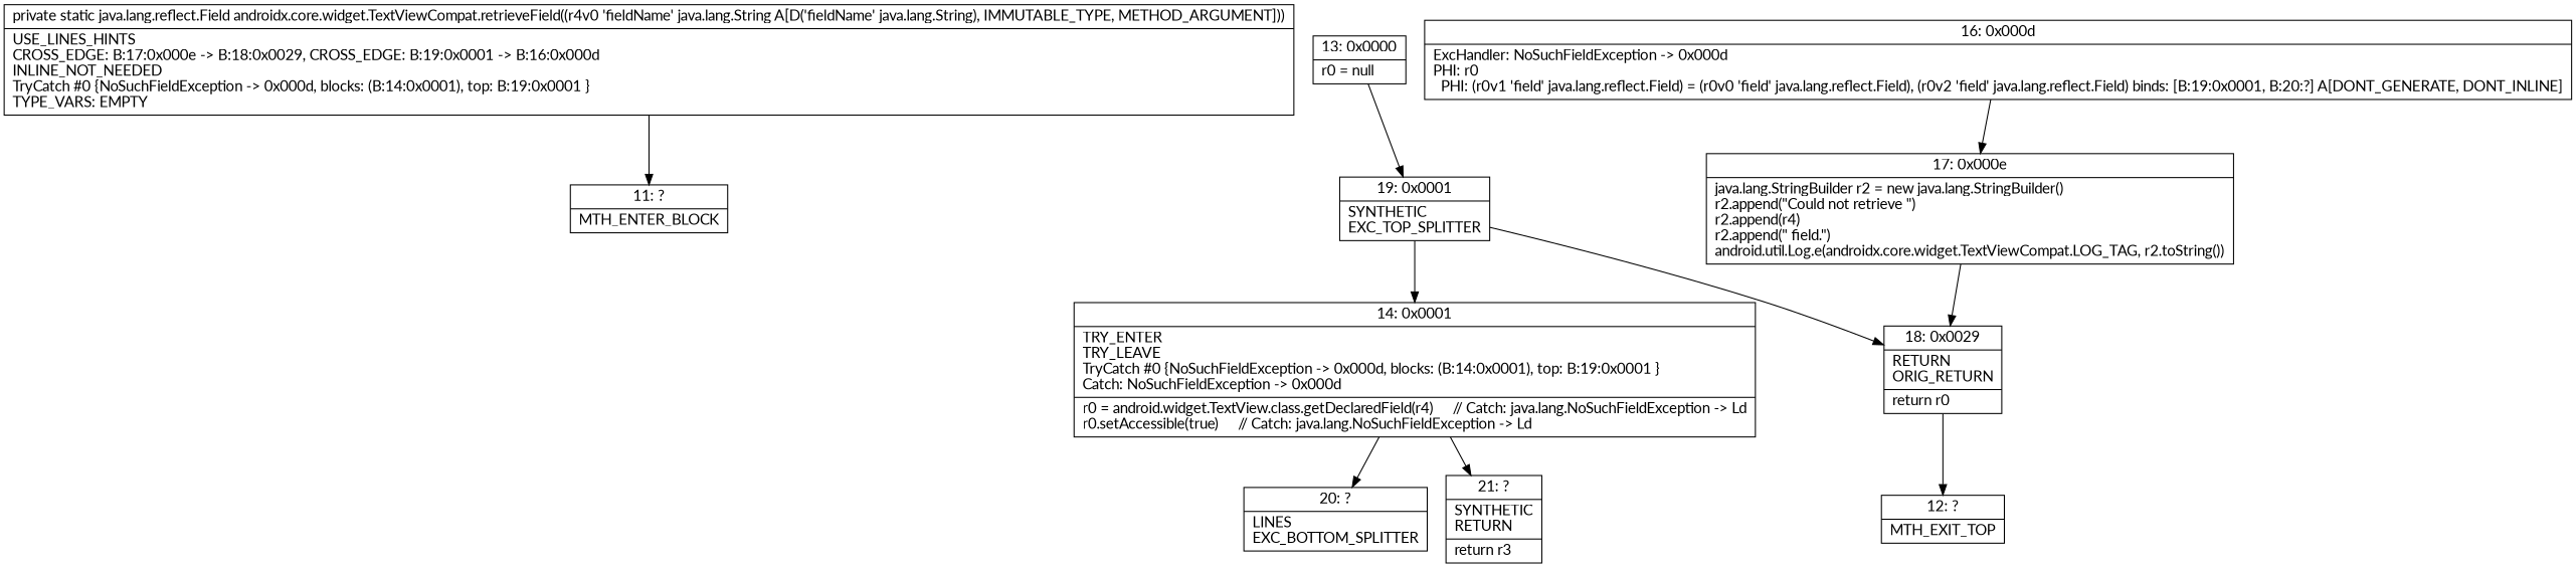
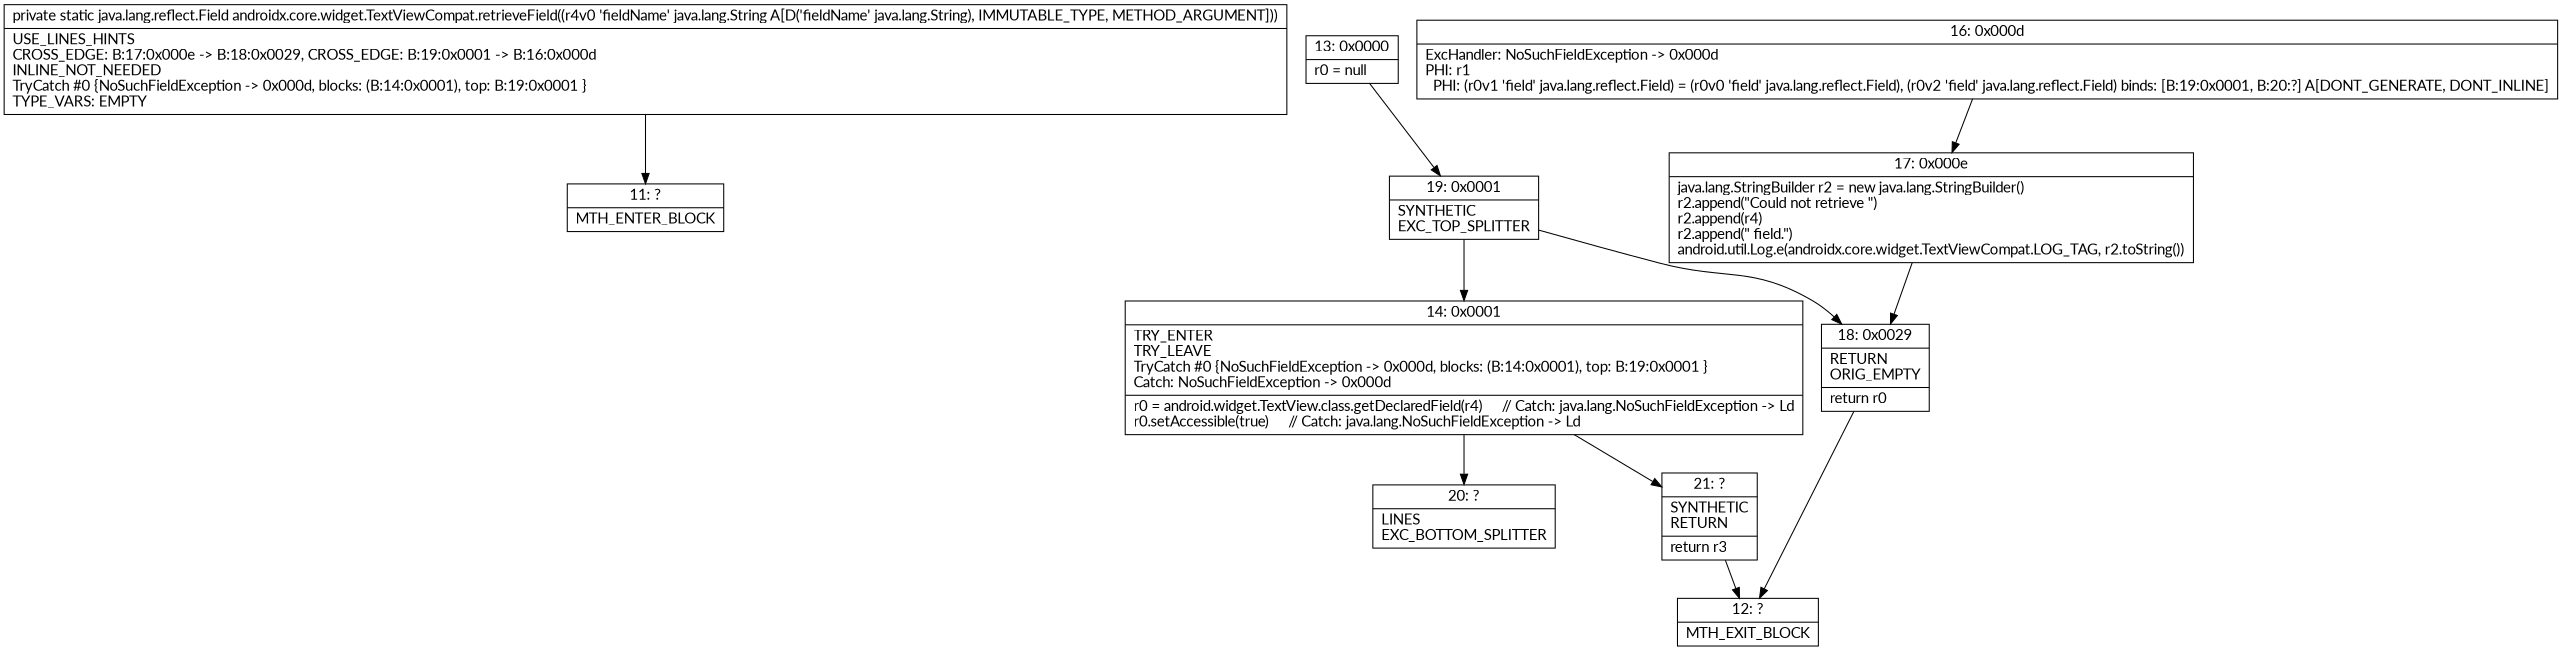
  digraph {
    fontname=Lato
    node [fontname=Lato shape=record]
    edge [fontname=Lato]
    n1 [label="{11\:\ ?|MTH_ENTER_BLOCK\l}"]
    n2 [label="{13\:\ 0x0000|r0 = null\l}"]
    n3 [label="{19\:\ 0x0001|SYNTHETIC\lEXC_TOP_SPLITTER\l}"]
    n4 [label="{14\:\ 0x0001|TRY_ENTER\lTRY_LEAVE\lTryCatch #0 \{NoSuchFieldException \-\> 0x000d, blocks: (B:14:0x0001), top: B:19:0x0001 \}\lCatch: NoSuchFieldException \-\> 0x000d\l|r0 = android.widget.TextView.class.getDeclaredField(r4)     \/\/ Catch: java.lang.NoSuchFieldException \-\> Ld\lr0.setAccessible(true)     \/\/ Catch: java.lang.NoSuchFieldException \-\> Ld\l}"]
-   n5 [label="{18\:\ 0x0029|RETURN\lORIG_RETURN\l|return r0\l}"]
+   n5 [label="{18\:\ 0x0029|RETURN\lORIG_EMPTY\l|return r0\l}"]
    n6 [label="{20\:\ ?|LINES\lEXC_BOTTOM_SPLITTER\l}"]
    n7 [label="{21\:\ ?|SYNTHETIC\lRETURN\l|return r3\l}"]
-   n8 [label="{16\:\ 0x000d|ExcHandler: NoSuchFieldException \-\> 0x000d\lPHI: r0 \l  PHI: (r0v1 'field' java.lang.reflect.Field) = (r0v0 'field' java.lang.reflect.Field), (r0v2 'field' java.lang.reflect.Field) binds: [B:19:0x0001, B:20:?] A[DONT_GENERATE, DONT_INLINE]\l}"]
+   n8 [label="{16\:\ 0x000d|ExcHandler: NoSuchFieldException \-\> 0x000d\lPHI: r1 \l  PHI: (r0v1 'field' java.lang.reflect.Field) = (r0v0 'field' java.lang.reflect.Field), (r0v2 'field' java.lang.reflect.Field) binds: [B:19:0x0001, B:20:?] A[DONT_GENERATE, DONT_INLINE]\l}"]
    n9 [label="{17\:\ 0x000e|java.lang.StringBuilder r2 = new java.lang.StringBuilder()\lr2.append(\"Could not retrieve \")\lr2.append(r4)\lr2.append(\" field.\")\landroid.util.Log.e(androidx.core.widget.TextViewCompat.LOG_TAG, r2.toString())\l}"]
-   n10 [label="{12\:\ ?|MTH_EXIT_TOP\l}"]
+   n10 [label="{12\:\ ?|MTH_EXIT_BLOCK\l}"]
    n11 [label="{private static java.lang.reflect.Field androidx.core.widget.TextViewCompat.retrieveField((r4v0 'fieldName' java.lang.String A[D('fieldName' java.lang.String), IMMUTABLE_TYPE, METHOD_ARGUMENT]))  | USE_LINES_HINTS\lCROSS_EDGE: B:17:0x000e \-\> B:18:0x0029, CROSS_EDGE: B:19:0x0001 \-\> B:16:0x000d\lINLINE_NOT_NEEDED\lTryCatch #0 \{NoSuchFieldException \-\> 0x000d, blocks: (B:14:0x0001), top: B:19:0x0001 \}\lTYPE_VARS: EMPTY\l}"]
    n2 -> n3
    n3 -> n4
    n3 -> n5
    n4 -> n6
    n4 -> n7
    n5 -> n10
+   n7 -> n10
    n8 -> n9
    n9 -> n5
    n11 -> n1
  }
